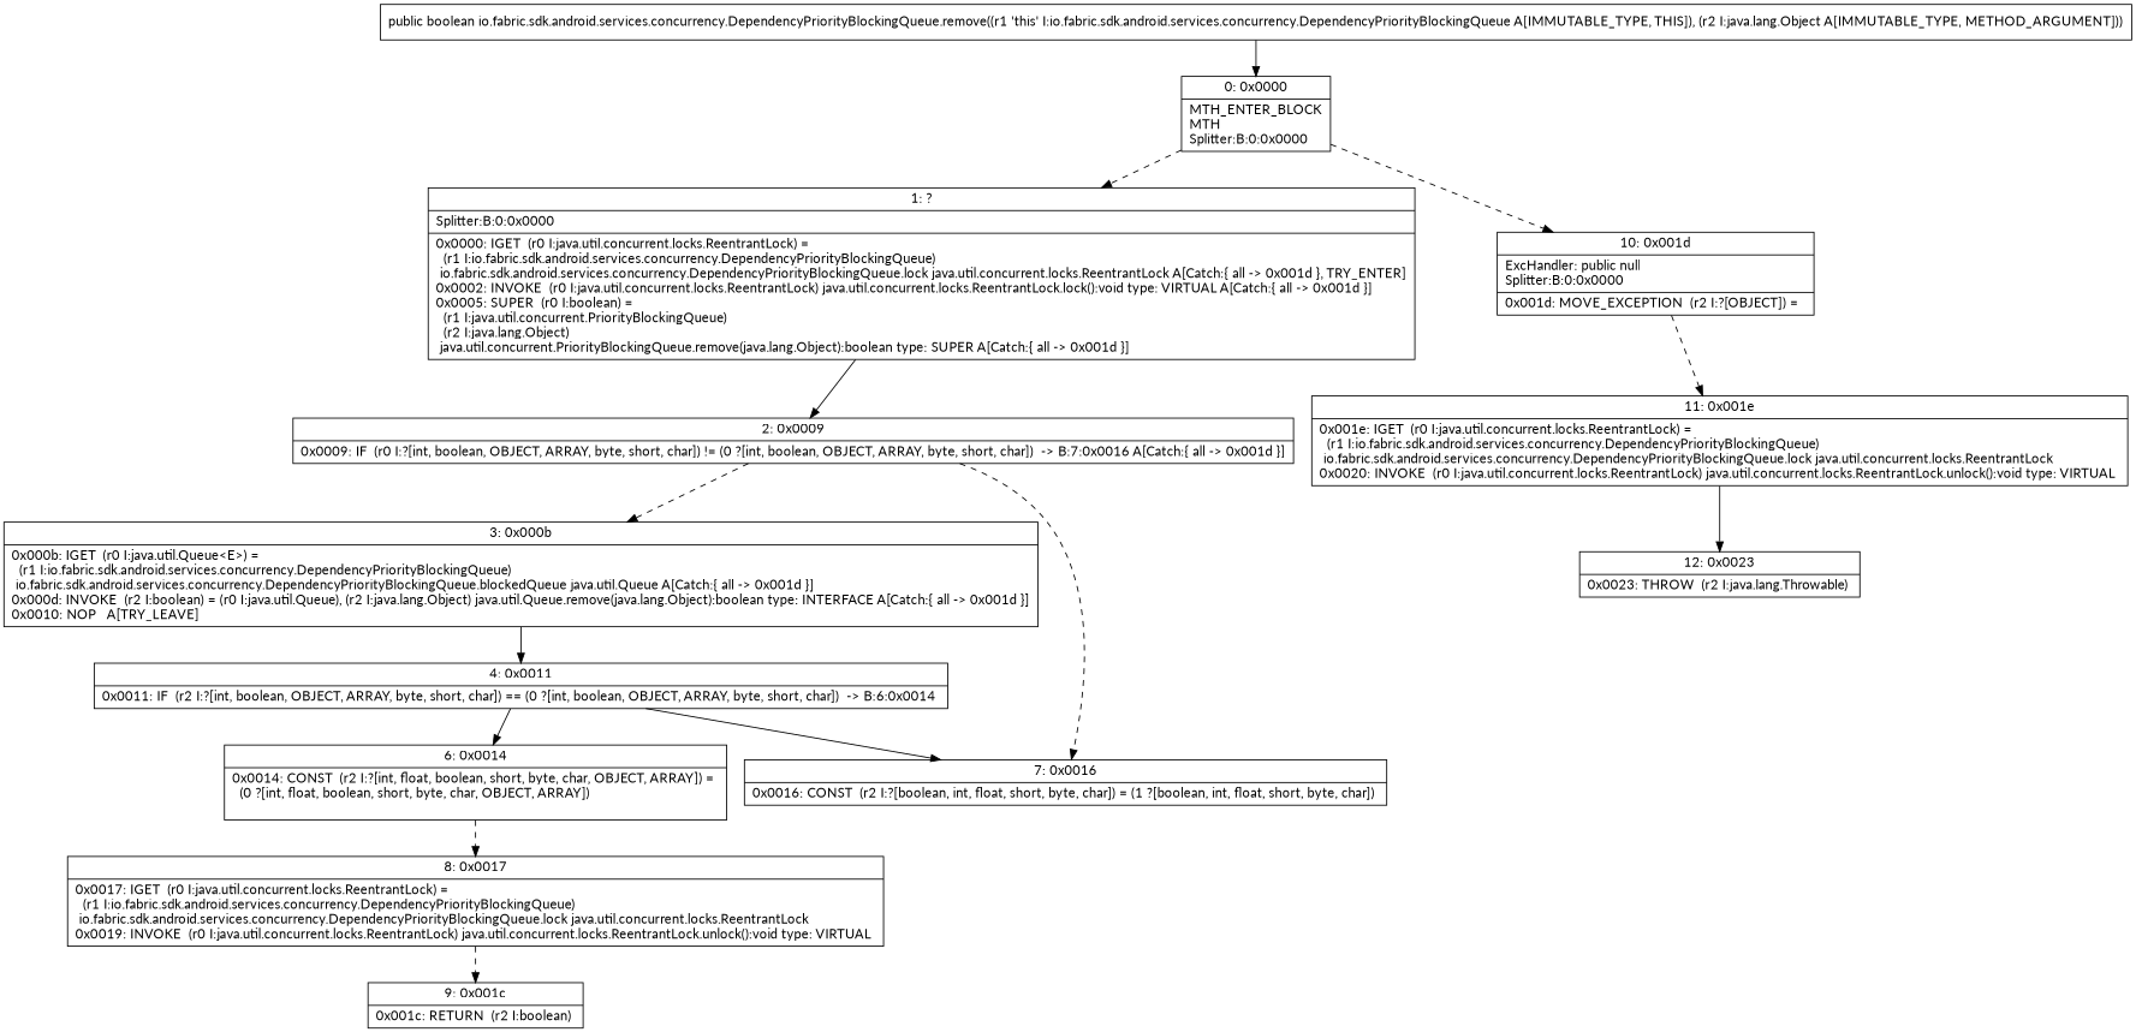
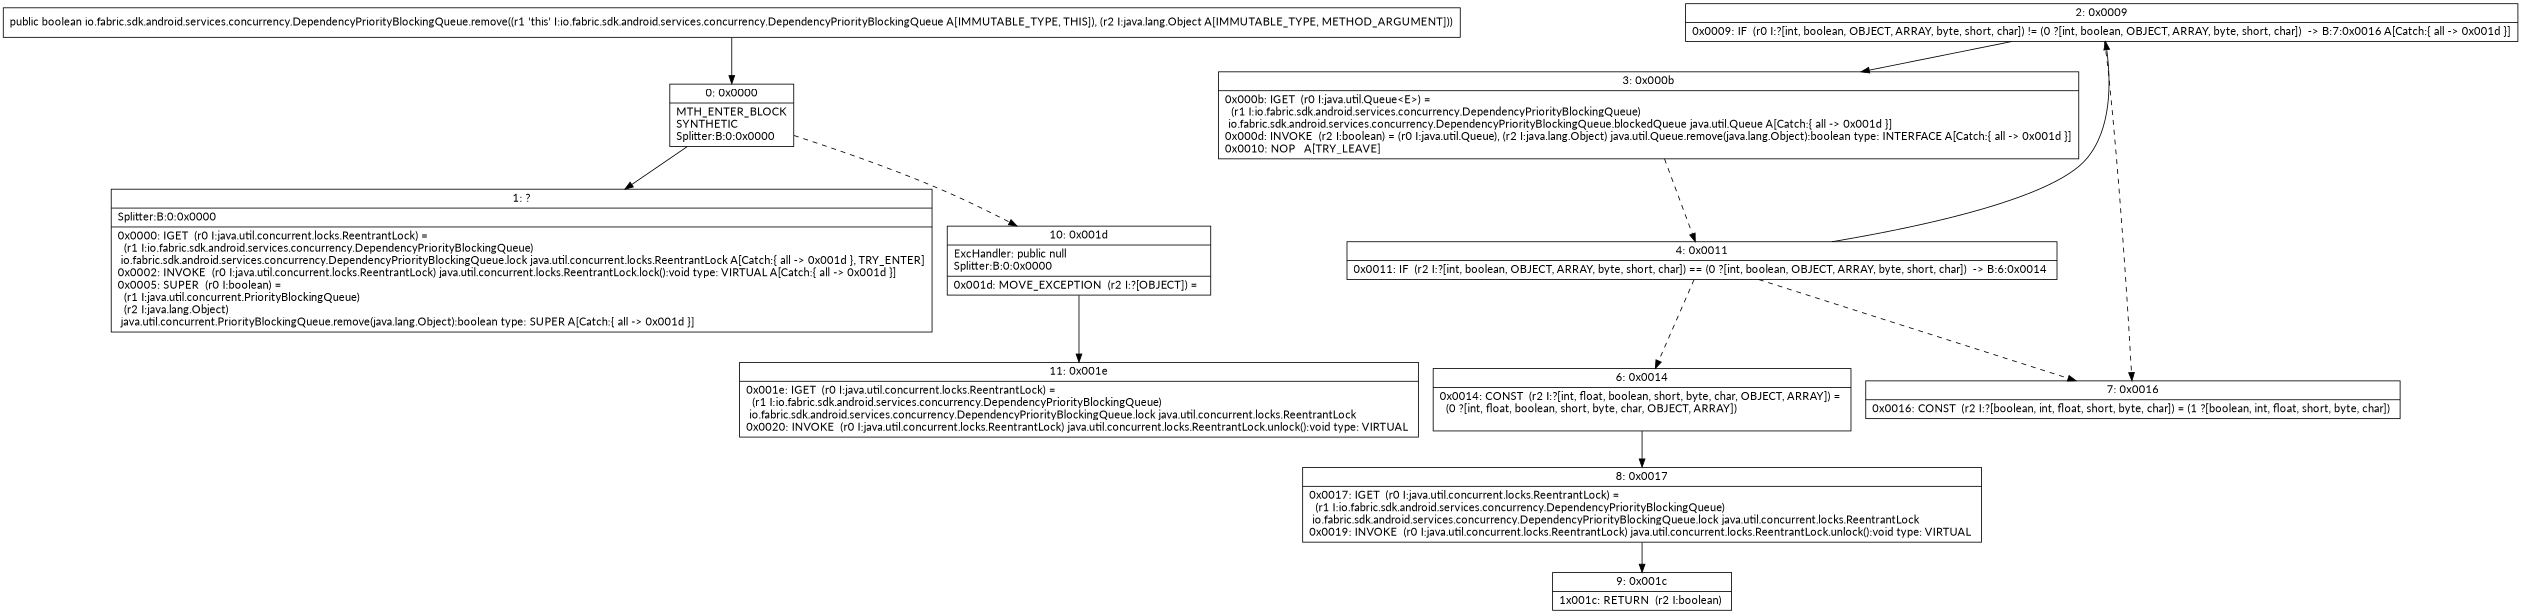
  digraph {
    fontname=Lato
    node [fontname=Lato shape=record]
    edge [fontname=Lato]
-   n1 [label="{0\:\ 0x0000|MTH_ENTER_BLOCK\lMTH\lSplitter:B:0:0x0000\l}"]
+   n1 [label="{0\:\ 0x0000|MTH_ENTER_BLOCK\lSYNTHETIC\lSplitter:B:0:0x0000\l}"]
    n2 [label="{1\:\ ?|Splitter:B:0:0x0000\l|0x0000: IGET  (r0 I:java.util.concurrent.locks.ReentrantLock) = \l  (r1 I:io.fabric.sdk.android.services.concurrency.DependencyPriorityBlockingQueue)\l io.fabric.sdk.android.services.concurrency.DependencyPriorityBlockingQueue.lock java.util.concurrent.locks.ReentrantLock A[Catch:\{ all \-\> 0x001d \}, TRY_ENTER]\l0x0002: INVOKE  (r0 I:java.util.concurrent.locks.ReentrantLock) java.util.concurrent.locks.ReentrantLock.lock():void type: VIRTUAL A[Catch:\{ all \-\> 0x001d \}]\l0x0005: SUPER  (r0 I:boolean) = \l  (r1 I:java.util.concurrent.PriorityBlockingQueue)\l  (r2 I:java.lang.Object)\l java.util.concurrent.PriorityBlockingQueue.remove(java.lang.Object):boolean type: SUPER A[Catch:\{ all \-\> 0x001d \}]\l}"]
    n3 [label="{10\:\ 0x001d|ExcHandler: public null\lSplitter:B:0:0x0000\l|0x001d: MOVE_EXCEPTION  (r2 I:?[OBJECT]) =  \l}"]
    n4 [label="{2\:\ 0x0009|0x0009: IF  (r0 I:?[int, boolean, OBJECT, ARRAY, byte, short, char]) != (0 ?[int, boolean, OBJECT, ARRAY, byte, short, char])  \-\> B:7:0x0016 A[Catch:\{ all \-\> 0x001d \}]\l}"]
    n5 [label="{11\:\ 0x001e|0x001e: IGET  (r0 I:java.util.concurrent.locks.ReentrantLock) = \l  (r1 I:io.fabric.sdk.android.services.concurrency.DependencyPriorityBlockingQueue)\l io.fabric.sdk.android.services.concurrency.DependencyPriorityBlockingQueue.lock java.util.concurrent.locks.ReentrantLock \l0x0020: INVOKE  (r0 I:java.util.concurrent.locks.ReentrantLock) java.util.concurrent.locks.ReentrantLock.unlock():void type: VIRTUAL \l}"]
    n6 [label="{3\:\ 0x000b|0x000b: IGET  (r0 I:java.util.Queue\<E\>) = \l  (r1 I:io.fabric.sdk.android.services.concurrency.DependencyPriorityBlockingQueue)\l io.fabric.sdk.android.services.concurrency.DependencyPriorityBlockingQueue.blockedQueue java.util.Queue A[Catch:\{ all \-\> 0x001d \}]\l0x000d: INVOKE  (r2 I:boolean) = (r0 I:java.util.Queue), (r2 I:java.lang.Object) java.util.Queue.remove(java.lang.Object):boolean type: INTERFACE A[Catch:\{ all \-\> 0x001d \}]\l0x0010: NOP   A[TRY_LEAVE]\l}"]
    n7 [label="{7\:\ 0x0016|0x0016: CONST  (r2 I:?[boolean, int, float, short, byte, char]) = (1 ?[boolean, int, float, short, byte, char]) \l}"]
    n8 [label="{4\:\ 0x0011|0x0011: IF  (r2 I:?[int, boolean, OBJECT, ARRAY, byte, short, char]) == (0 ?[int, boolean, OBJECT, ARRAY, byte, short, char])  \-\> B:6:0x0014 \l}"]
    n9 [label="{6\:\ 0x0014|0x0014: CONST  (r2 I:?[int, float, boolean, short, byte, char, OBJECT, ARRAY]) = \l  (0 ?[int, float, boolean, short, byte, char, OBJECT, ARRAY])\l \l}"]
    n10 [label="{8\:\ 0x0017|0x0017: IGET  (r0 I:java.util.concurrent.locks.ReentrantLock) = \l  (r1 I:io.fabric.sdk.android.services.concurrency.DependencyPriorityBlockingQueue)\l io.fabric.sdk.android.services.concurrency.DependencyPriorityBlockingQueue.lock java.util.concurrent.locks.ReentrantLock \l0x0019: INVOKE  (r0 I:java.util.concurrent.locks.ReentrantLock) java.util.concurrent.locks.ReentrantLock.unlock():void type: VIRTUAL \l}"]
-   n11 [label="{9\:\ 0x001c|0x001c: RETURN  (r2 I:boolean) \l}"]
-   n12 [label="{12\:\ 0x0023|0x0023: THROW  (r2 I:java.lang.Throwable) \l}"]
+   n11 [label="{9\:\ 0x001c|1x001c: RETURN  (r2 I:boolean) \l}"]
    n13 [label="{public boolean io.fabric.sdk.android.services.concurrency.DependencyPriorityBlockingQueue.remove((r1 'this' I:io.fabric.sdk.android.services.concurrency.DependencyPriorityBlockingQueue A[IMMUTABLE_TYPE, THIS]), (r2 I:java.lang.Object A[IMMUTABLE_TYPE, METHOD_ARGUMENT])) }"]
-   n1 -> n2 [style=dashed]
+   n1 -> n2
    n1 -> n3 [style=dashed]
-   n2 -> n4
-   n3 -> n5 [style=dashed]
-   n4 -> n6 [style=dashed]
+   n8 -> n4
+   n3 -> n5
+   n4 -> n6 [style=solid]
    n4 -> n7 [style=dashed]
-   n5 -> n12
-   n6 -> n8
-   n8 -> n7 [style=solid]
-   n8 -> n9
-   n9 -> n10 [style=dashed]
-   n10 -> n11 [style=dashed]
+   n6 -> n8 [style=dashed]
+   n8 -> n7 [style=dashed]
+   n8 -> n9 [style=dashed]
+   n9 -> n10
+   n10 -> n11
    n13 -> n1
  }
